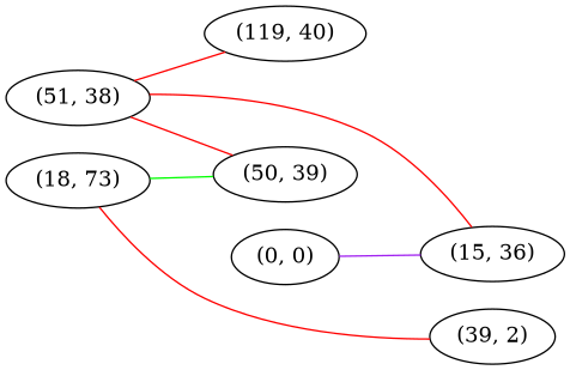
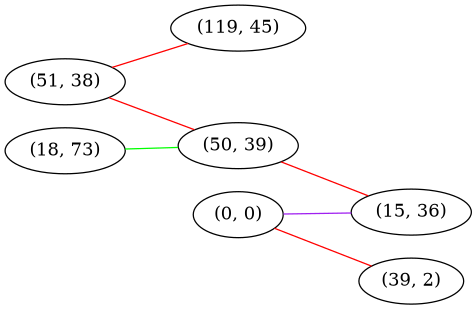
  graph {
    rankdir=LR
    edge [color=red weight=1]
    "(0, 0)"
    "(15, 36)"
    n3 [label="(51, 38)"]
-   "(119, 45)" [label="(119, 40)"]
+   "(119, 45)"
    n5 [label="(50, 39)"]
    "(18, 73)"
    "(39, 2)"
    "(0, 0)" -- "(15, 36)" [color=purple weight=4]
-   n3 -- "(15, 36)"
+   n5 -- "(15, 36)"
    n3 -- "(119, 45)"
    n3 -- n5
    "(18, 73)" -- n5 [color=green weight=2]
-   "(18, 73)" -- "(39, 2)"
+   "(0, 0)" -- "(39, 2)"
  }
